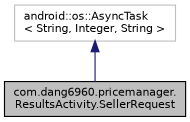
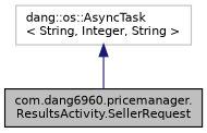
  digraph {
    node [fontname=Helvetica fontsize=10 shape=record style=filled]
    n1 [color=black fillcolor=grey75 fontcolor=black height=0.2 label="com.dang6960.pricemanager.\lResultsActivity.SellerRequest" width=0.4]
-   n2 [color=grey75 fillcolor=white height=0.2 label="android::os::AsyncTask\l\< String, Integer, String \>" width=0.4]
+   n2 [color=grey75 fillcolor=white height=0.2 label="dang::os::AsyncTask\l\< String, Integer, String \>" width=0.4]
    n2 -> n1 [color=midnightblue dir=back fontname=Helvetica fontsize=10 labelfontname=Helvetica labelfontsize=10 style=solid]
  }
